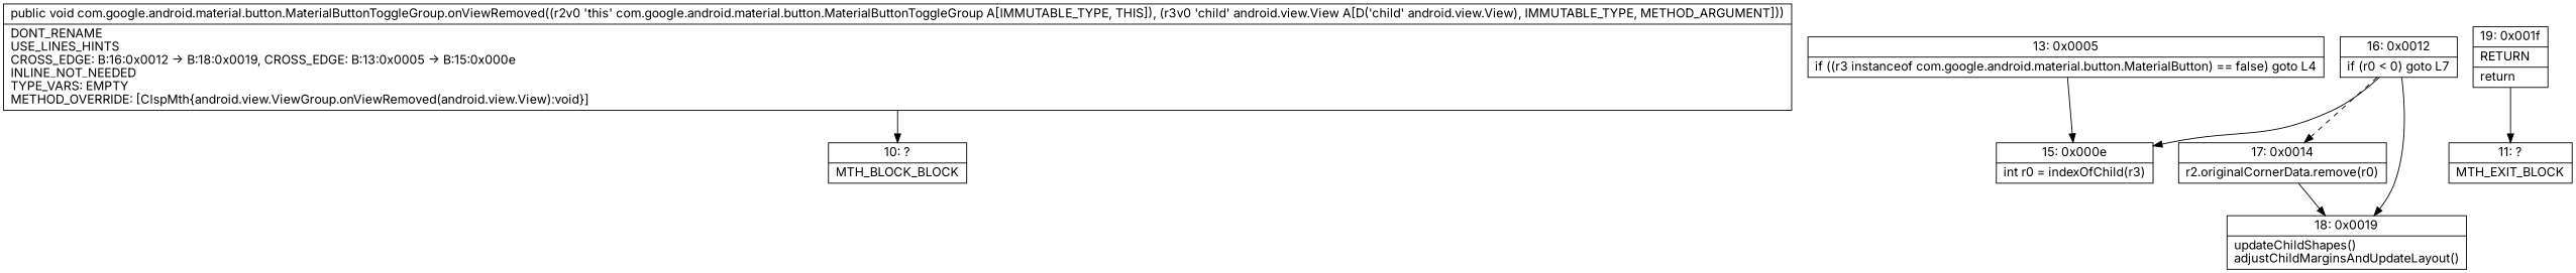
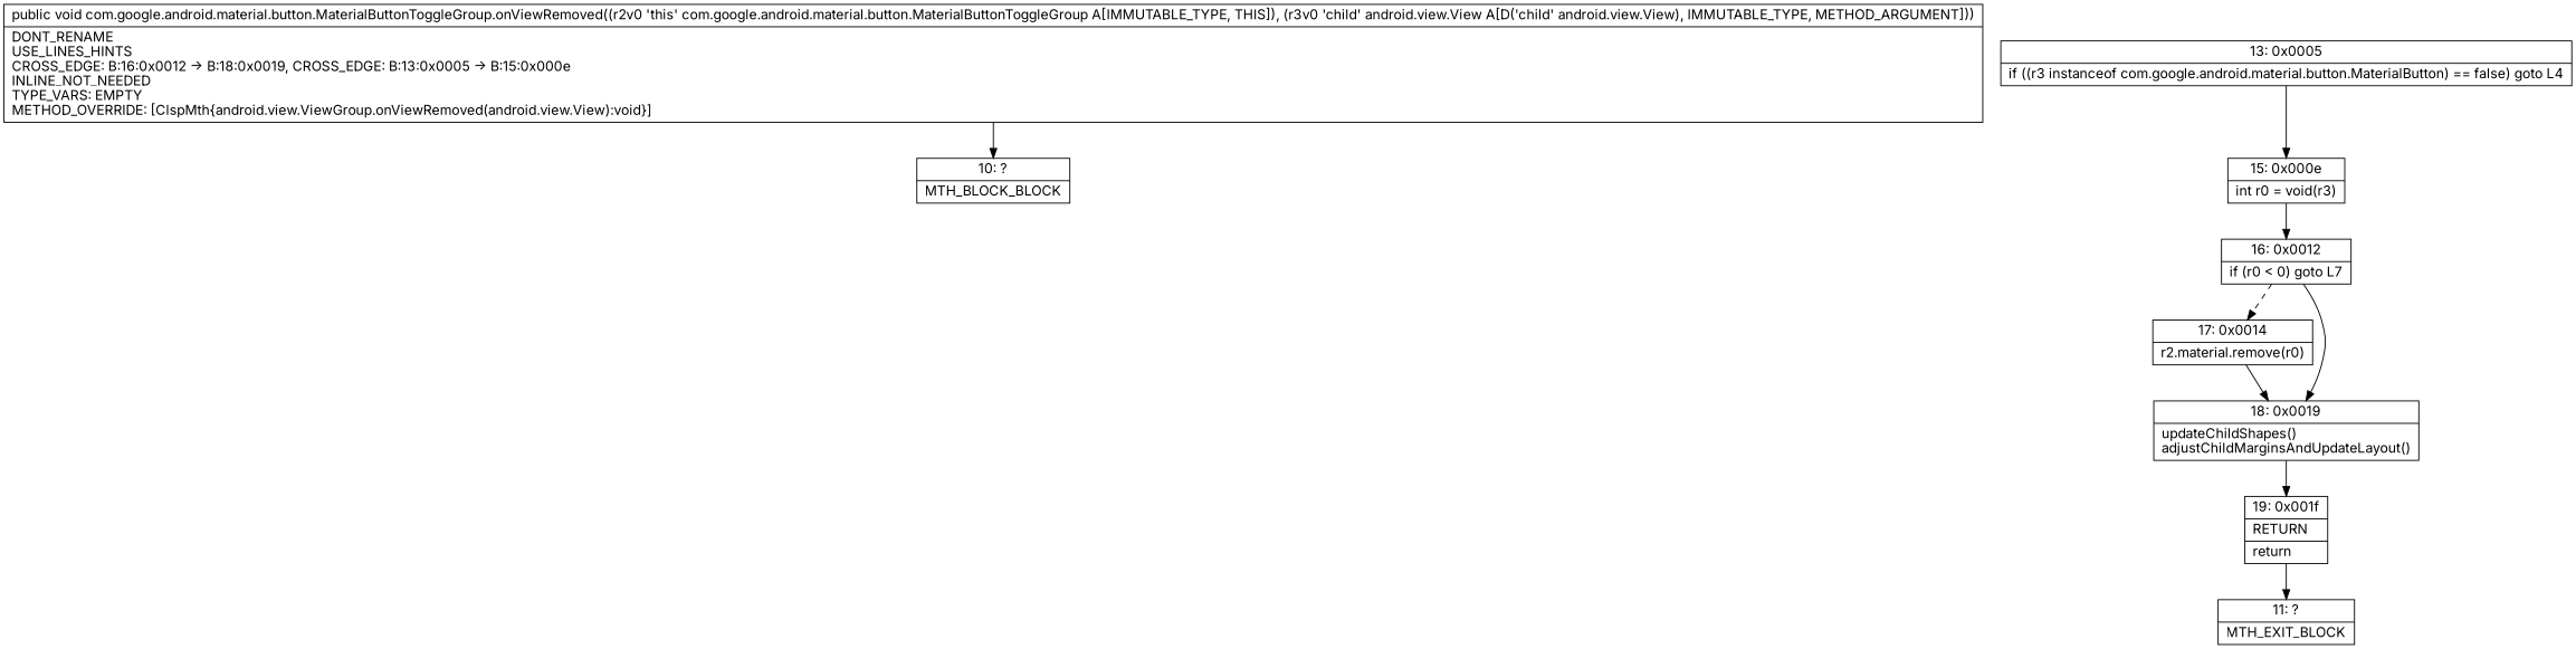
  digraph {
    fontname=Inter
    node [fontname=Inter shape=record]
    edge [fontname=Inter]
    n1 [label="{10\:\ ?|MTH_BLOCK_BLOCK\l}"]
    n2 [label="{13\:\ 0x0005|if ((r3 instanceof com.google.android.material.button.MaterialButton) == false) goto L4\l}"]
-   n3 [label="{15\:\ 0x000e|int r0 = indexOfChild(r3)\l}"]
+   n3 [label="{15\:\ 0x000e|int r0 = void(r3)\l}"]
    n4 [label="{16\:\ 0x0012|if (r0 \< 0) goto L7\l}"]
-   n5 [label="{17\:\ 0x0014|r2.originalCornerData.remove(r0)\l}"]
+   n5 [label="{17\:\ 0x0014|r2.material.remove(r0)\l}"]
    n6 [label="{18\:\ 0x0019|updateChildShapes()\ladjustChildMarginsAndUpdateLayout()\l}"]
    n7 [label="{19\:\ 0x001f|RETURN\l|return\l}"]
    n8 [label="{11\:\ ?|MTH_EXIT_BLOCK\l}"]
    n9 [label="{public void com.google.android.material.button.MaterialButtonToggleGroup.onViewRemoved((r2v0 'this' com.google.android.material.button.MaterialButtonToggleGroup A[IMMUTABLE_TYPE, THIS]), (r3v0 'child' android.view.View A[D('child' android.view.View), IMMUTABLE_TYPE, METHOD_ARGUMENT]))  | DONT_RENAME\lUSE_LINES_HINTS\lCROSS_EDGE: B:16:0x0012 \-\> B:18:0x0019, CROSS_EDGE: B:13:0x0005 \-\> B:15:0x000e\lINLINE_NOT_NEEDED\lTYPE_VARS: EMPTY\lMETHOD_OVERRIDE: [ClspMth\{android.view.ViewGroup.onViewRemoved(android.view.View):void\}]\l}"]
    n2 -> n3
-   n4 -> n3
+   n3 -> n4
    n4 -> n5 [style=dashed]
    n4 -> n6
    n5 -> n6
+   n6 -> n7
    n7 -> n8
    n9 -> n1
  }
